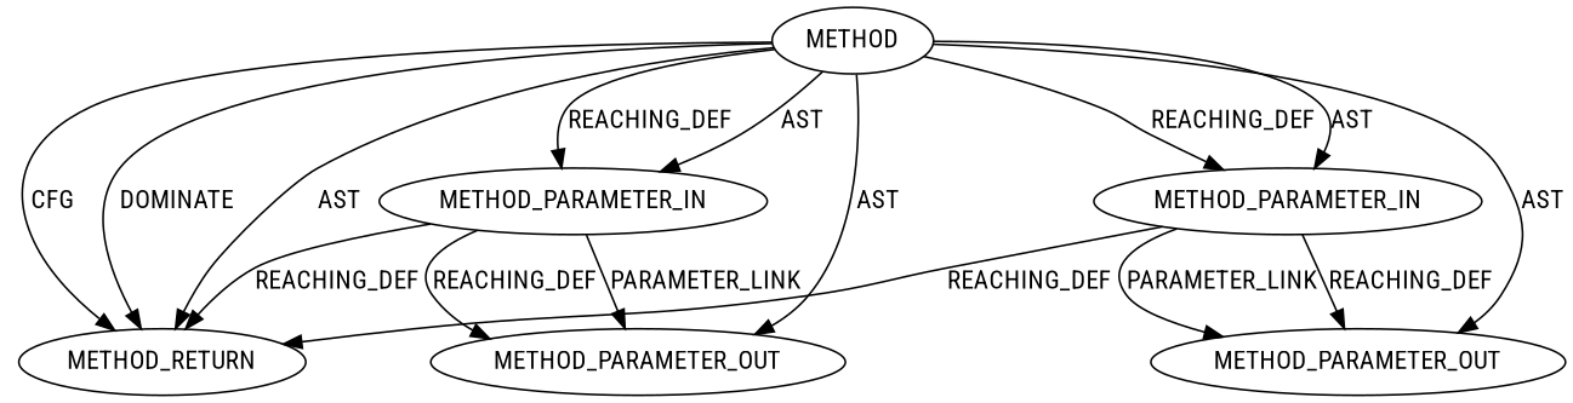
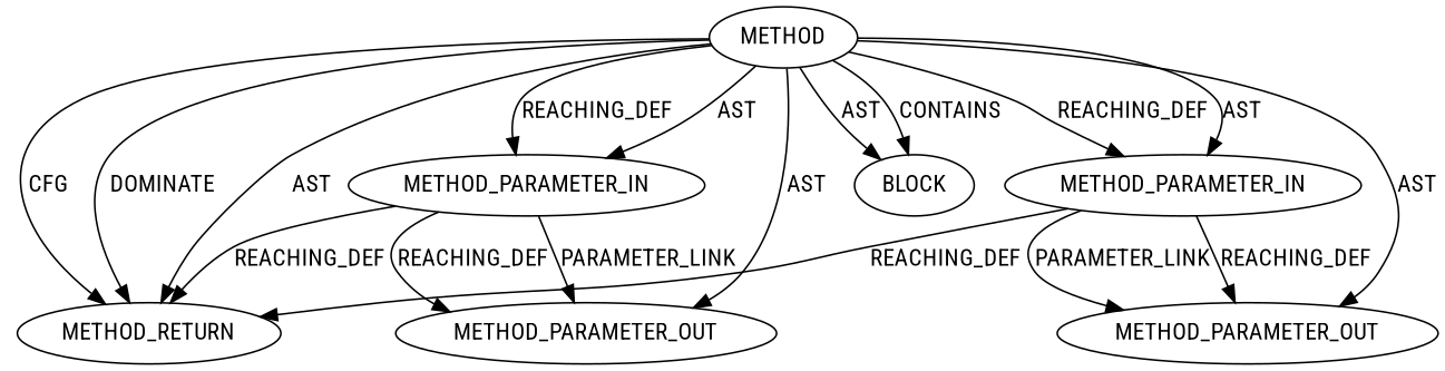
  digraph {
    fontname="Roboto Condensed"
    node [CODE="<empty>" EVALUATION_STRATEGY=BY_VALUE ORDER=2 TYPE_FULL_NAME=ANY fontname="Roboto Condensed" IS_VARIADIC=false]
    edge [fontname="Roboto Condensed"]
    n1 [CODE=RET label=METHOD_RETURN IS_VARIADIC=""]
    n2 [AST_PARENT_FULL_NAME="<global>" AST_PARENT_TYPE=NAMESPACE_BLOCK FILENAME="<empty>" FULL_NAME=ASN1err IS_EXTERNAL=true NAME=ASN1err ORDER=0 label=METHOD EVALUATION_STRATEGY="" TYPE_FULL_NAME="" IS_VARIADIC=""]
    n3 [CODE=p2 INDEX=2 NAME=p2 label=METHOD_PARAMETER_IN]
    n4 [CODE=p2 INDEX=2 NAME=p2 label=METHOD_PARAMETER_OUT]
+   n5 [ARGUMENT_INDEX=1 ORDER=1 label=BLOCK EVALUATION_STRATEGY="" IS_VARIADIC=""]
    n6 [CODE=p1 INDEX=1 NAME=p1 ORDER=1 label=METHOD_PARAMETER_IN]
    n7 [CODE=p1 INDEX=1 NAME=p1 ORDER=1 label=METHOD_PARAMETER_OUT]
    n2 -> n1 [label=AST]
    n2 -> n1 [label=CFG]
    n2 -> n1 [label=DOMINATE]
    n2 -> n3 [label=AST]
    n2 -> n3 [label=REACHING_DEF]
    n2 -> n4 [label=AST]
+   n2 -> n5 [label=AST]
+   n2 -> n5 [label=CONTAINS]
    n2 -> n6 [label=AST]
    n2 -> n6 [label=REACHING_DEF]
    n2 -> n7 [label=AST]
    n3 -> n1 [VARIABLE=p2 label=REACHING_DEF]
    n3 -> n4 [VARIABLE=p2 label=REACHING_DEF]
    n3 -> n4 [label=PARAMETER_LINK]
    n6 -> n1 [VARIABLE=p1 label=REACHING_DEF]
    n6 -> n7 [label=PARAMETER_LINK]
    n6 -> n7 [VARIABLE=p1 label=REACHING_DEF]
  }
